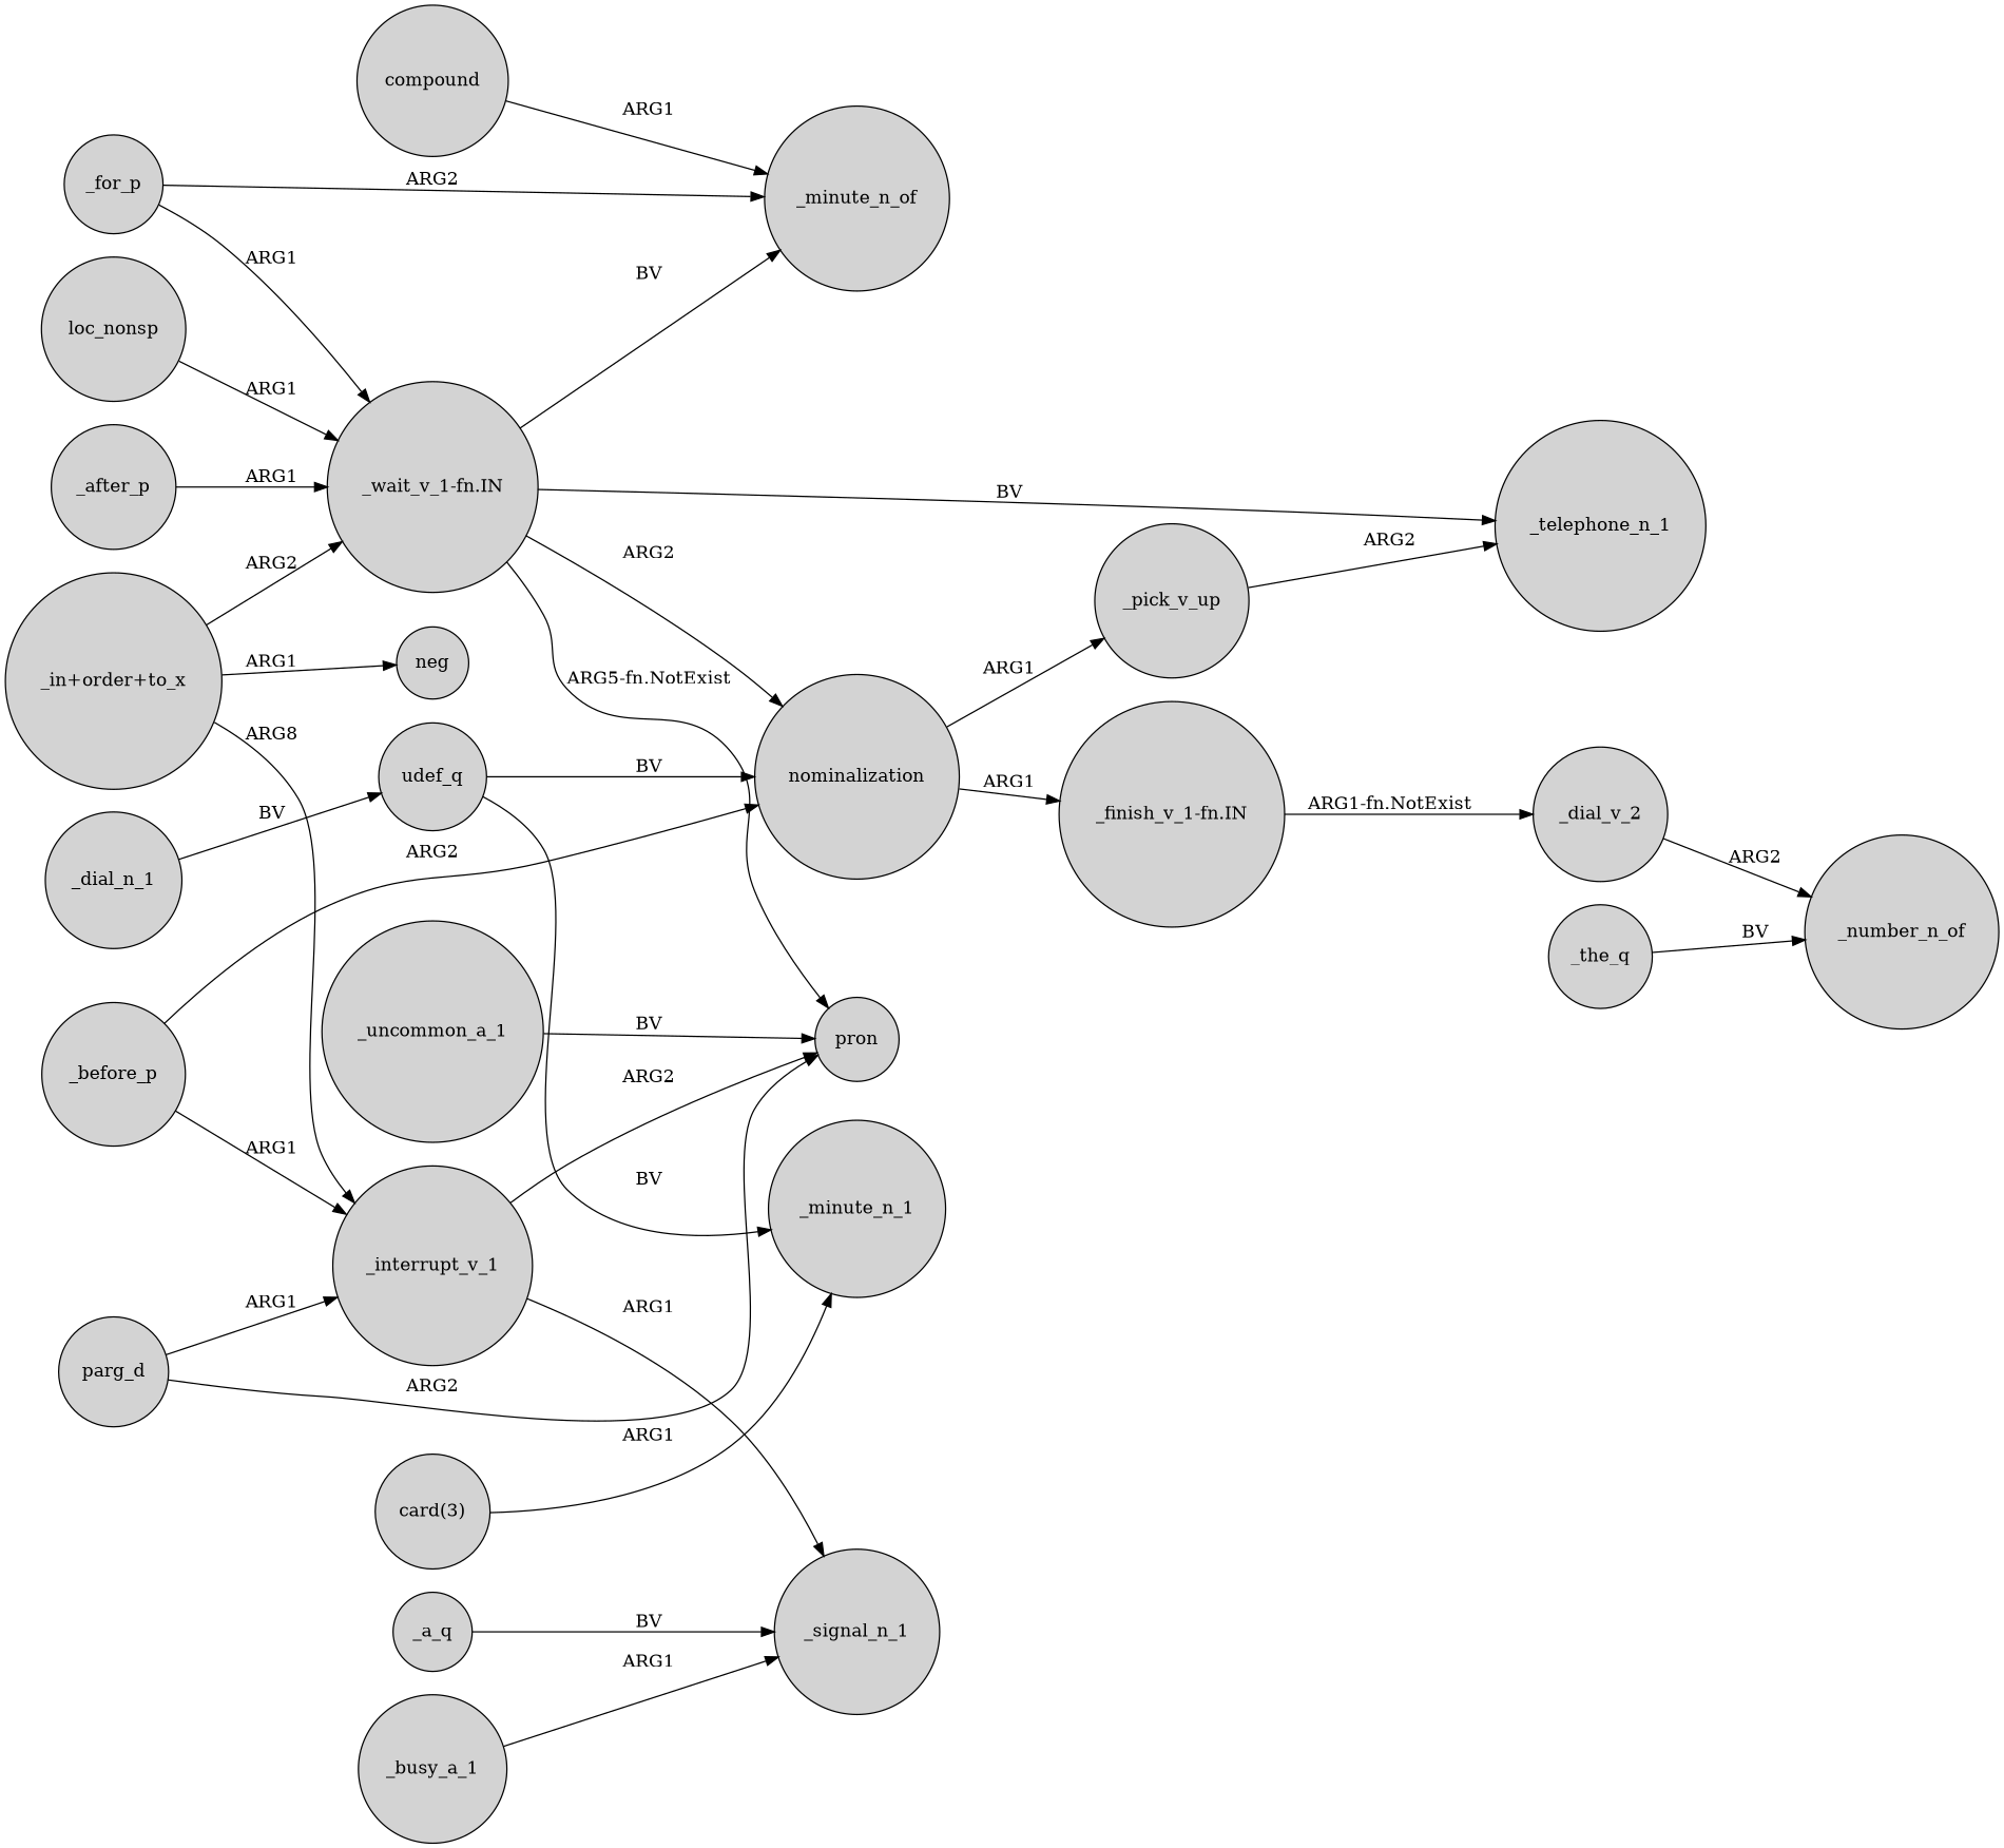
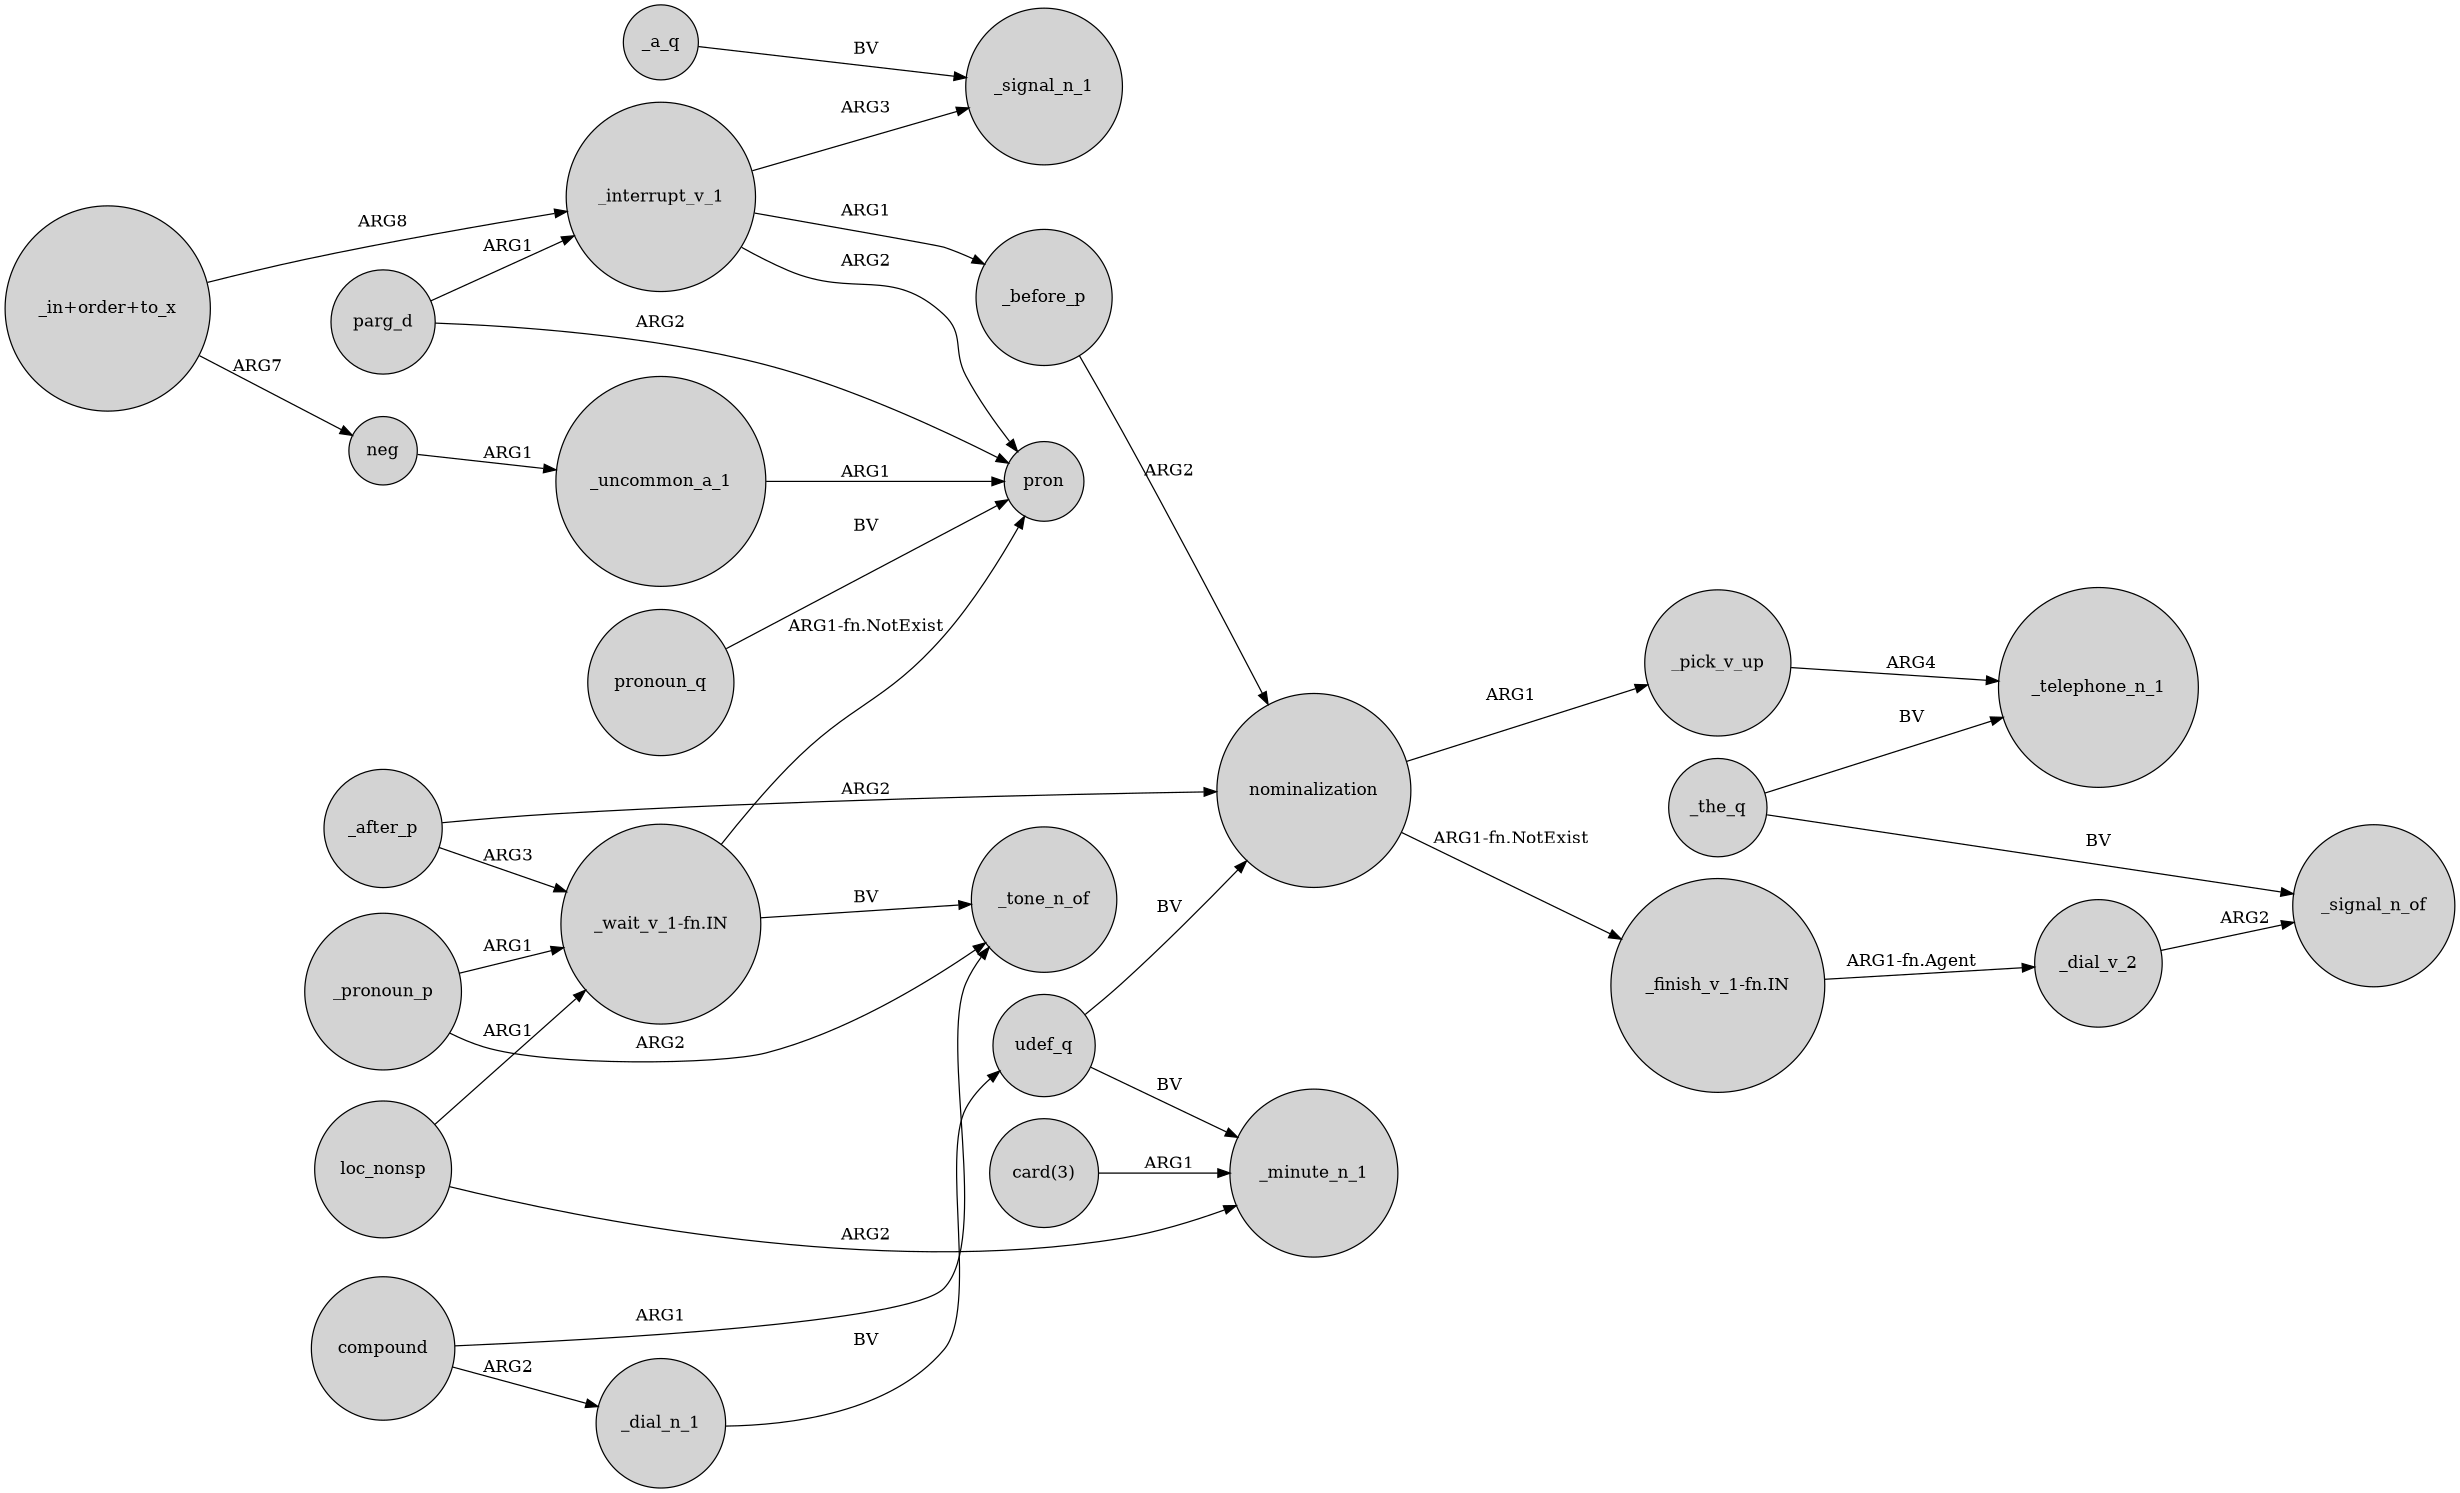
  digraph {
    rankdir=LR
    node [shape=circle style=filled]
    nominalization
    _pick_v_up
    "_finish_v_1-fn.IN"
    _telephone_n_1
    n5 [label=_dial_v_2]
    _a_q
    _signal_n_1
    udef_q
    _minute_n_1
    _dial_n_1
-   _number_n_of
+   _number_n_of [label=_signal_n_of]
    compound
-   _tone_n_of [label=_minute_n_of]
-   _for_p
+   _tone_n_of
+   _for_p [label=_pronoun_p]
    "_wait_v_1-fn.IN"
    pron
    _the_q
    _interrupt_v_1
    _before_p
    loc_nonsp
    parg_d
+   pronoun_q
    "card(3)"
    "_in+order+to_x"
    neg
    _uncommon_a_1
-   _busy_a_1
    _after_p
    nominalization -> _pick_v_up [label=ARG1]
-   nominalization -> "_finish_v_1-fn.IN" [label=ARG1]
-   _pick_v_up -> _telephone_n_1 [label=ARG2]
-   "_finish_v_1-fn.IN" -> n5 [label="ARG1-fn.NotExist"]
+   nominalization -> "_finish_v_1-fn.IN" [label="ARG1-fn.NotExist"]
+   _pick_v_up -> _telephone_n_1 [label=ARG4]
+   "_finish_v_1-fn.IN" -> n5 [label="ARG1-fn.Agent"]
    n5 -> _number_n_of [label=ARG2]
    _a_q -> _signal_n_1 [label=BV]
    udef_q -> nominalization [label=BV]
    udef_q -> _minute_n_1 [label=BV]
    _dial_n_1 -> udef_q [label=BV]
+   compound -> _dial_n_1 [label=ARG2]
    compound -> _tone_n_of [label=ARG1]
    _for_p -> _tone_n_of [label=ARG2]
    _for_p -> "_wait_v_1-fn.IN" [label=ARG1]
    "_wait_v_1-fn.IN" -> _tone_n_of [label=BV]
-   "_wait_v_1-fn.IN" -> pron [label="ARG5-fn.NotExist"]
-   "_wait_v_1-fn.IN" -> _telephone_n_1 [label=BV]
+   "_wait_v_1-fn.IN" -> pron [label="ARG1-fn.NotExist"]
+   _the_q -> _telephone_n_1 [label=BV]
    _the_q -> _number_n_of [label=BV]
-   _interrupt_v_1 -> _signal_n_1 [label=ARG1]
+   _interrupt_v_1 -> _signal_n_1 [label=ARG3]
    _interrupt_v_1 -> pron [label=ARG2]
    _before_p -> nominalization [label=ARG2]
-   _before_p -> _interrupt_v_1 [label=ARG1]
+   _interrupt_v_1 -> _before_p [label=ARG1]
+   loc_nonsp -> _minute_n_1 [label=ARG2]
    loc_nonsp -> "_wait_v_1-fn.IN" [label=ARG1]
    parg_d -> pron [label=ARG2]
    parg_d -> _interrupt_v_1 [label=ARG1]
+   pronoun_q -> pron [label=BV]
    "card(3)" -> _minute_n_1 [label=ARG1]
-   "_in+order+to_x" -> "_wait_v_1-fn.IN" [label=ARG2]
    "_in+order+to_x" -> _interrupt_v_1 [label=ARG8]
-   "_in+order+to_x" -> neg [label=ARG1]
-   _uncommon_a_1 -> pron [label=BV]
-   _busy_a_1 -> _signal_n_1 [label=ARG1]
-   "_wait_v_1-fn.IN" -> nominalization [label=ARG2]
-   _after_p -> "_wait_v_1-fn.IN" [label=ARG1]
+   "_in+order+to_x" -> neg [label=ARG7]
+   neg -> _uncommon_a_1 [label=ARG1]
+   _uncommon_a_1 -> pron [label=ARG1]
+   _after_p -> nominalization [label=ARG2]
+   _after_p -> "_wait_v_1-fn.IN" [label=ARG3]
  }
